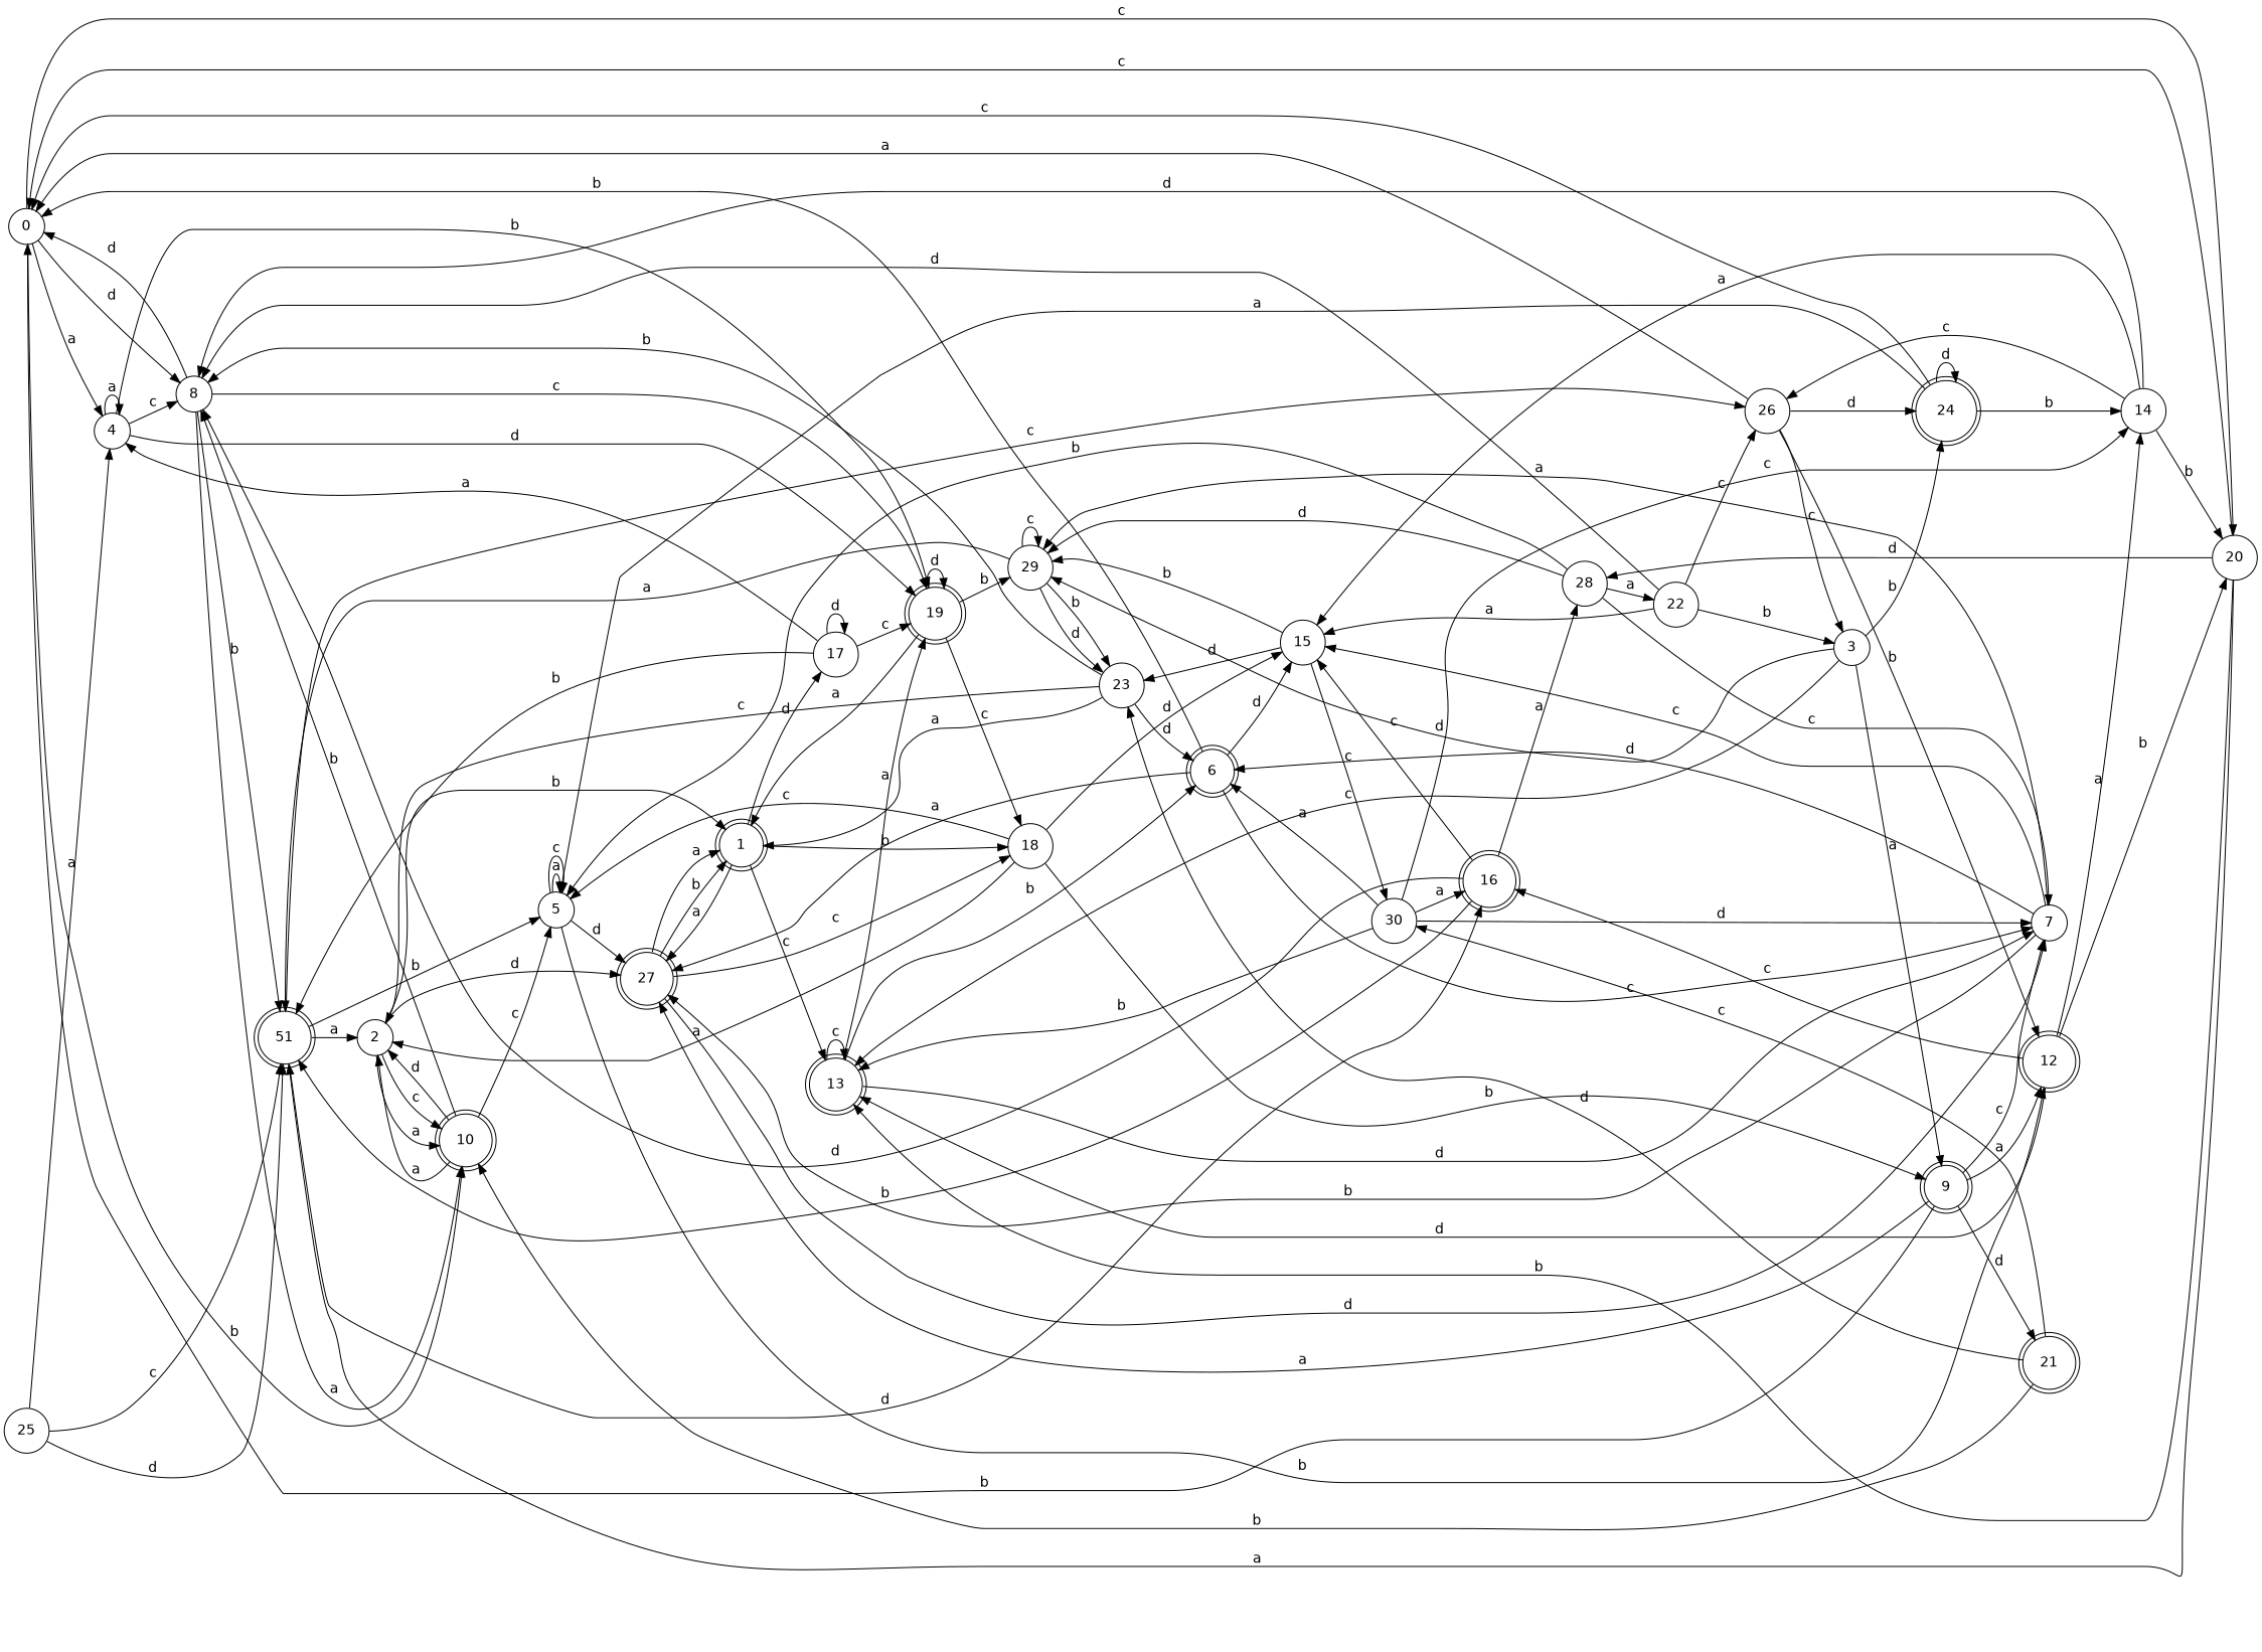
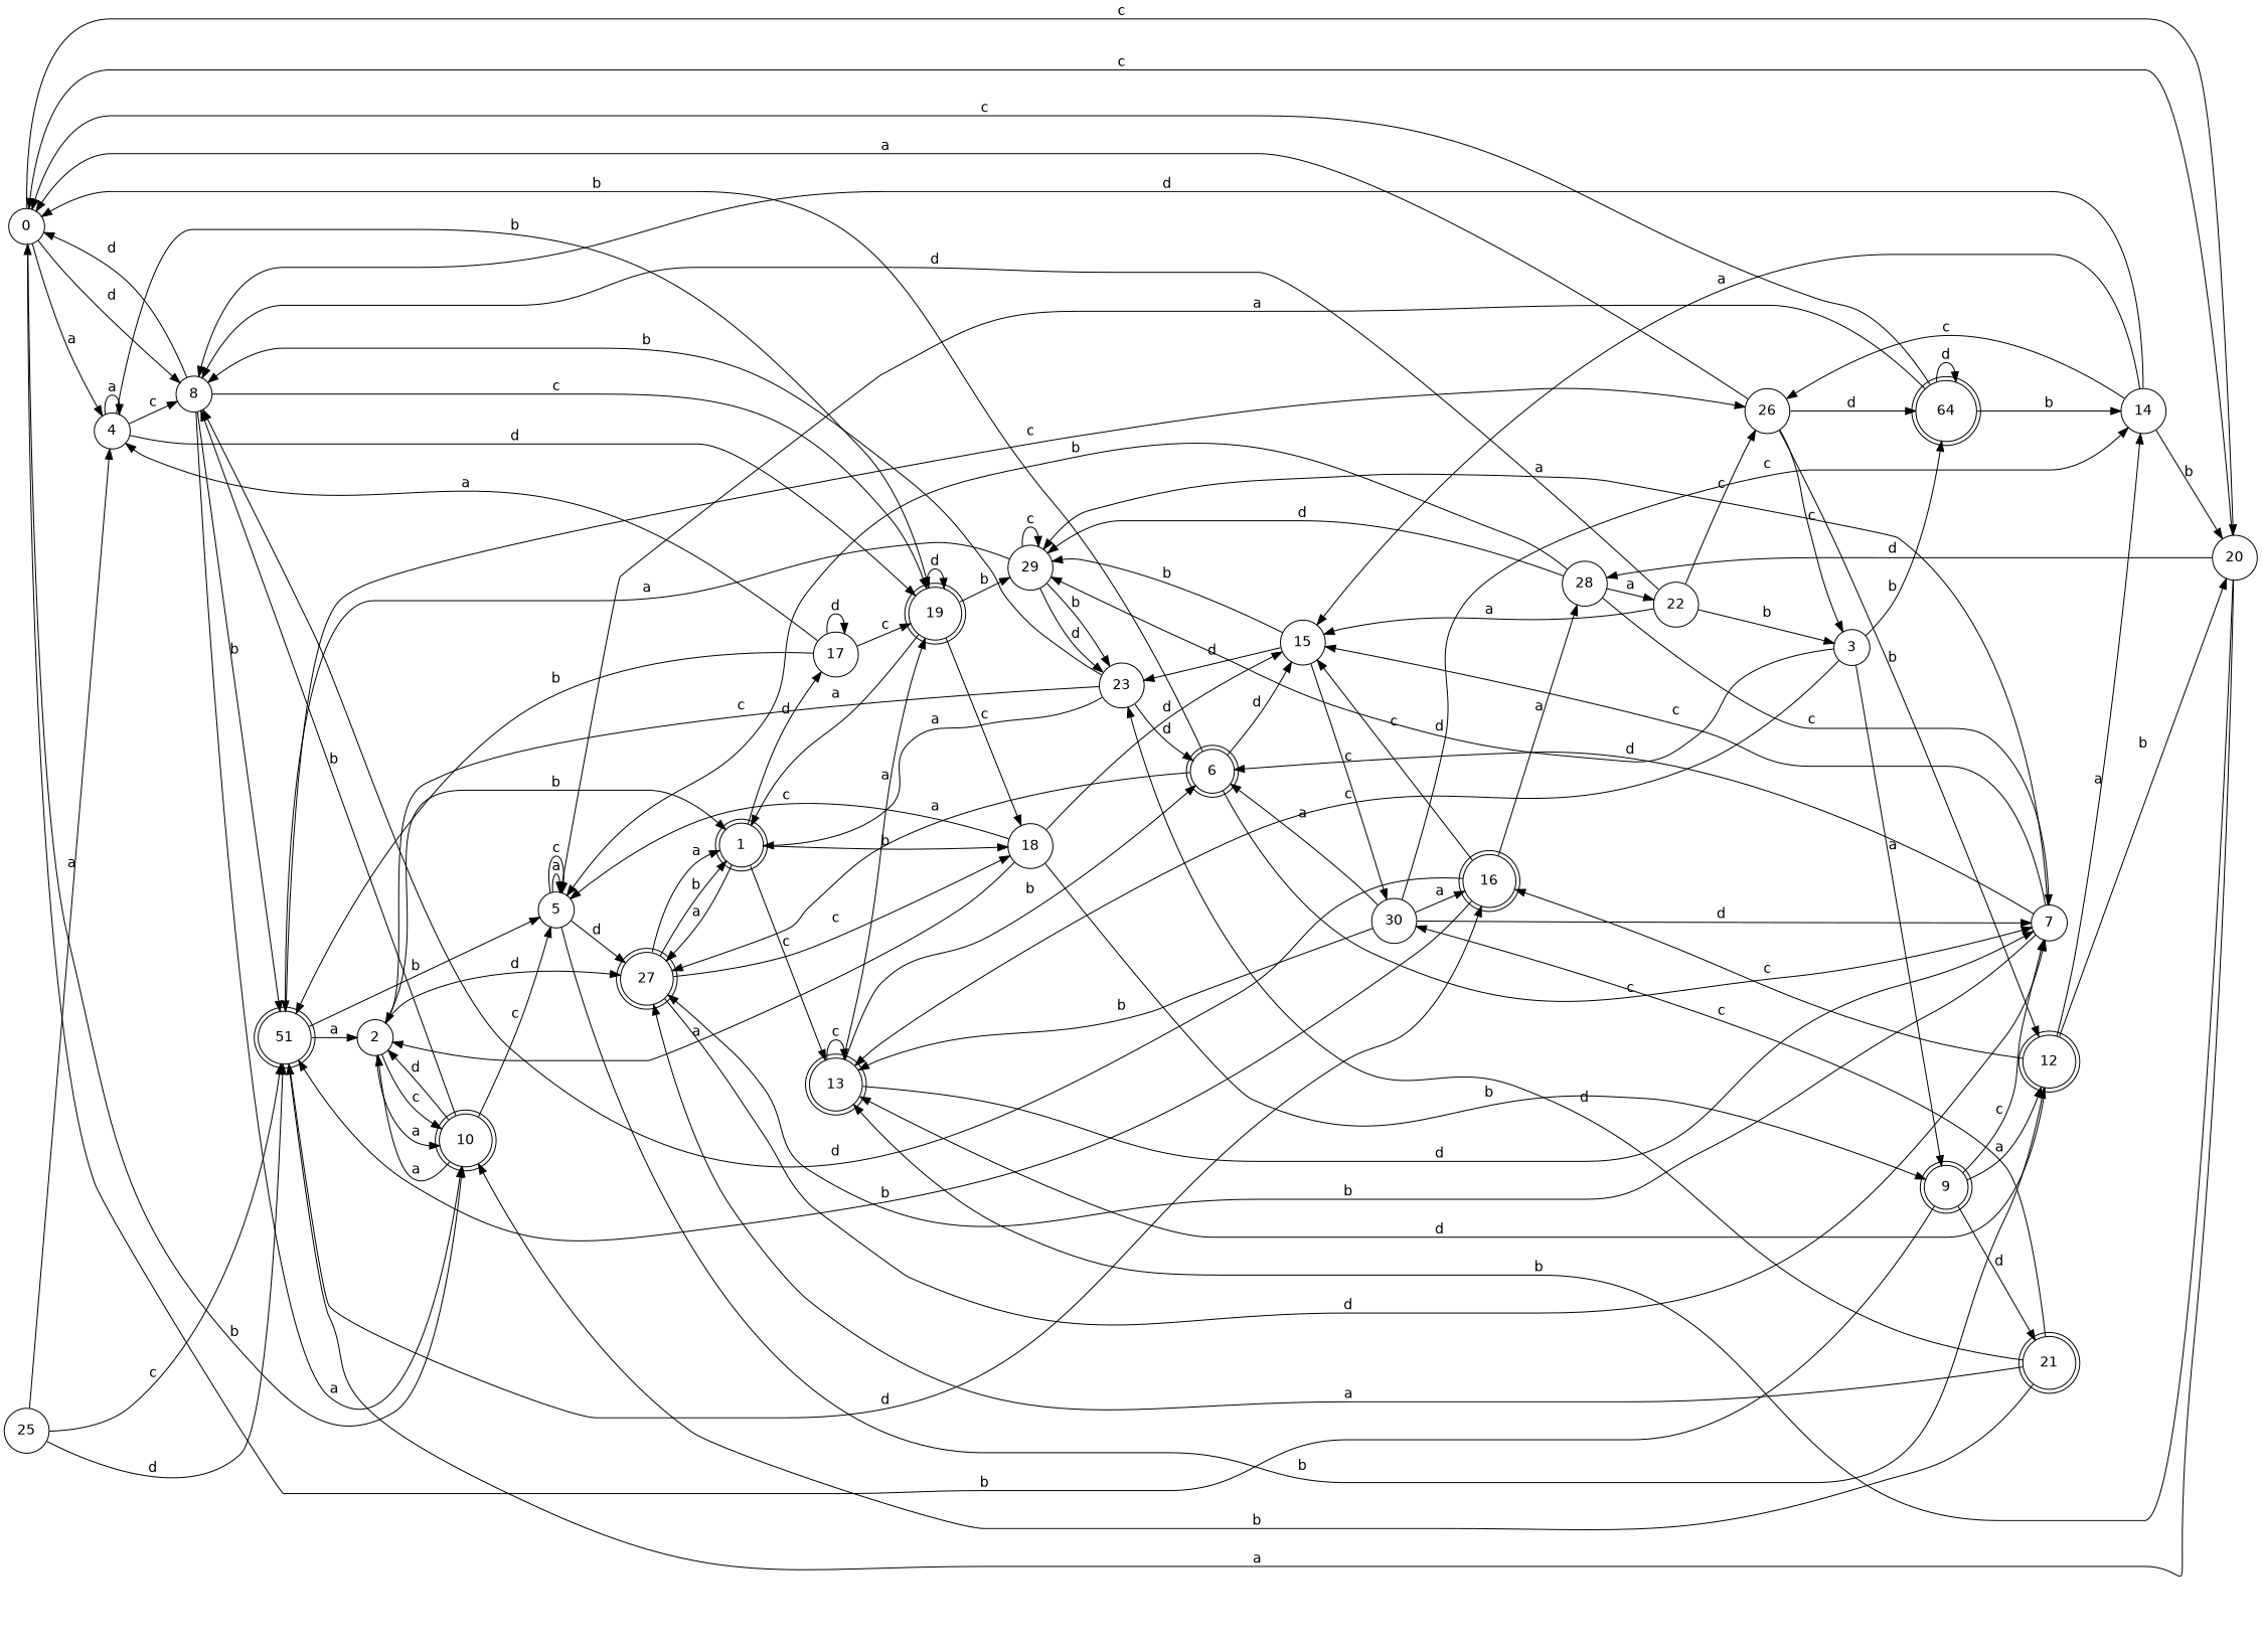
  digraph {
    fontname="DejaVu Sans"
    rankdir=LR
    node [color=black fillcolor=white fontname="DejaVu Sans" shape=circle style=filled]
    edge [fontname="DejaVu Sans"]
    n1 [label=0]
    n2 [label=4]
    n3 [label=8]
    n4 [label=10 shape=doublecircle style="rounded,filled"]
    n5 [label=20]
    n6 [label=19 shape=doublecircle style="rounded,filled"]
    n7 [label=51 shape=doublecircle style="rounded,filled"]
    n8 [label=2]
    n9 [label=5]
    n10 [label=13 shape=doublecircle style="rounded,filled"]
    n11 [label=28]
    n12 [label=1 shape=doublecircle style="rounded,filled"]
    n13 [label=17]
    n14 [label=18]
    n15 [label=27 shape=doublecircle style="rounded,filled"]
    n16 [label=6 shape=doublecircle style="rounded,filled"]
    n17 [label=7]
    n18 [label=9 shape=doublecircle style="rounded,filled"]
    n19 [label=15]
    n20 [label=3]
-   n21 [label=24 shape=doublecircle style="rounded,filled"]
+   n21 [label=64 shape=doublecircle style="rounded,filled"]
    n22 [label=29]
    n23 [label=12 shape=doublecircle style="rounded,filled"]
    n24 [label=21 shape=doublecircle style="rounded,filled"]
    n25 [label=14]
    n26 [label=23]
    n27 [label=16 shape=doublecircle style="rounded,filled"]
    n28 [label=30]
    n29 [label=26]
    n30 [label=22]
    n31 [label=25]
    n1 -> n2 [label=a]
    n1 -> n3 [label=d]
    n1 -> n4 [label=b]
    n1 -> n5 [label=c]
    n2 -> n2 [label=a]
    n2 -> n3 [label=c]
    n2 -> n6 [label=b]
    n2 -> n6 [label=d]
    n3 -> n1 [label=d]
    n3 -> n4 [label=a]
    n3 -> n6 [label=c]
    n3 -> n7 [label=b]
    n4 -> n3 [label=b]
    n4 -> n8 [label=a]
    n4 -> n8 [label=d]
    n4 -> n9 [label=c]
    n5 -> n1 [label=c]
    n5 -> n7 [label=a]
    n5 -> n10 [label=b]
    n5 -> n11 [label=d]
    n6 -> n6 [label=d]
    n6 -> n12 [label=a]
    n6 -> n14 [label=c]
    n6 -> n22 [label=b]
    n7 -> n8 [label=a]
    n7 -> n9 [label=b]
    n7 -> n27 [label=d]
    n7 -> n29 [label=c]
    n8 -> n4 [label=a]
    n8 -> n4 [label=c]
    n8 -> n12 [label=b]
    n8 -> n15 [label=d]
    n9 -> n9 [label=a]
    n9 -> n9 [label=c]
    n9 -> n15 [label=d]
    n9 -> n23 [label=b]
    n10 -> n6 [label=a]
    n10 -> n10 [label=c]
    n10 -> n16 [label=b]
    n10 -> n17 [label=d]
    n11 -> n9 [label=b]
    n11 -> n17 [label=c]
    n11 -> n22 [label=d]
    n11 -> n30 [label=a]
    n12 -> n10 [label=c]
    n12 -> n13 [label=d]
    n12 -> n14 [label=b]
    n12 -> n15 [label=a]
    n13 -> n2 [label=a]
    n13 -> n6 [label=c]
    n13 -> n7 [label=b]
    n13 -> n13 [label=d]
    n14 -> n8 [label=a]
    n14 -> n9 [label=c]
    n14 -> n18 [label=b]
    n14 -> n19 [label=d]
    n15 -> n12 [label=a]
    n15 -> n12 [label=b]
    n15 -> n14 [label=c]
    n15 -> n17 [label=d]
    n16 -> n1 [label=b]
    n16 -> n15 [label=a]
    n16 -> n17 [label=c]
    n16 -> n19 [label=d]
    n17 -> n15 [label=b]
    n17 -> n16 [label=d]
    n17 -> n19 [label=c]
    n17 -> n22 [label=a]
    n18 -> n1 [label=b]
    n18 -> n17 [label=c]
    n18 -> n23 [label=a]
    n18 -> n24 [label=d]
    n19 -> n22 [label=b]
    n19 -> n26 [label=d]
    n19 -> n28 [label=c]
    n20 -> n10 [label=c]
    n20 -> n18 [label=a]
    n20 -> n21 [label=b]
    n20 -> n22 [label=d]
    n21 -> n1 [label=c]
    n21 -> n9 [label=a]
    n21 -> n21 [label=d]
    n21 -> n25 [label=b]
    n22 -> n7 [label=a]
    n22 -> n22 [label=c]
    n22 -> n26 [label=b]
    n22 -> n26 [label=d]
    n23 -> n5 [label=b]
    n23 -> n10 [label=d]
    n23 -> n25 [label=a]
    n23 -> n27 [label=c]
    n24 -> n4 [label=b]
-   n18 -> n15 [label=a]
+   n24 -> n15 [label=a]
    n24 -> n26 [label=d]
    n24 -> n28 [label=c]
    n25 -> n3 [label=d]
    n25 -> n5 [label=b]
    n25 -> n19 [label=a]
    n25 -> n29 [label=c]
    n26 -> n3 [label=b]
    n26 -> n8 [label=c]
    n26 -> n12 [label=a]
    n26 -> n16 [label=d]
    n27 -> n3 [label=d]
    n27 -> n7 [label=b]
    n27 -> n11 [label=a]
    n27 -> n19 [label=c]
    n28 -> n10 [label=b]
    n28 -> n16 [label=a]
    n28 -> n17 [label=d]
    n28 -> n25 [label=c]
    n28 -> n27 [label=a]
    n29 -> n1 [label=a]
    n29 -> n20 [label=c]
    n29 -> n21 [label=d]
    n29 -> n23 [label=b]
    n30 -> n3 [label=d]
    n30 -> n19 [label=a]
    n30 -> n20 [label=b]
    n30 -> n29 [label=c]
    n31 -> n2 [label=a]
    n31 -> n7 [label=c]
    n31 -> n7 [label=d]
  }
